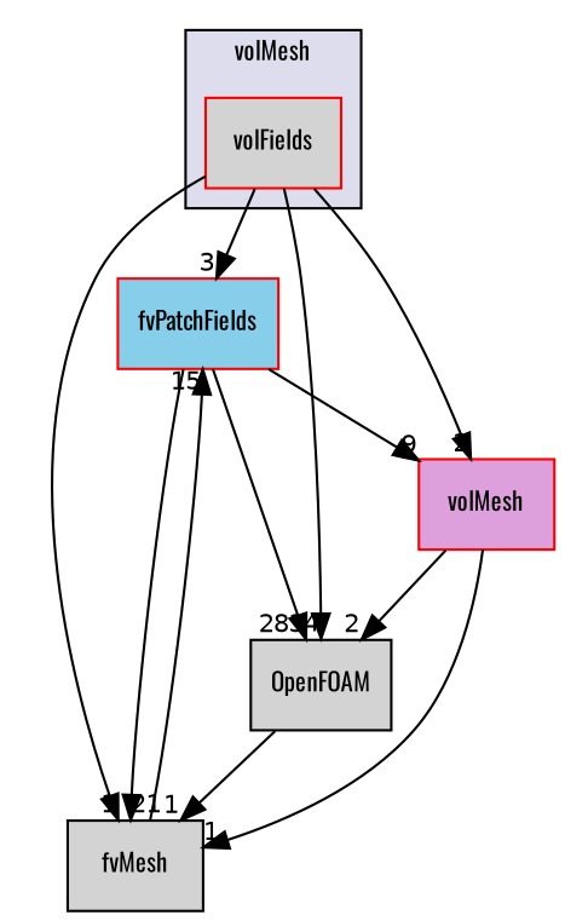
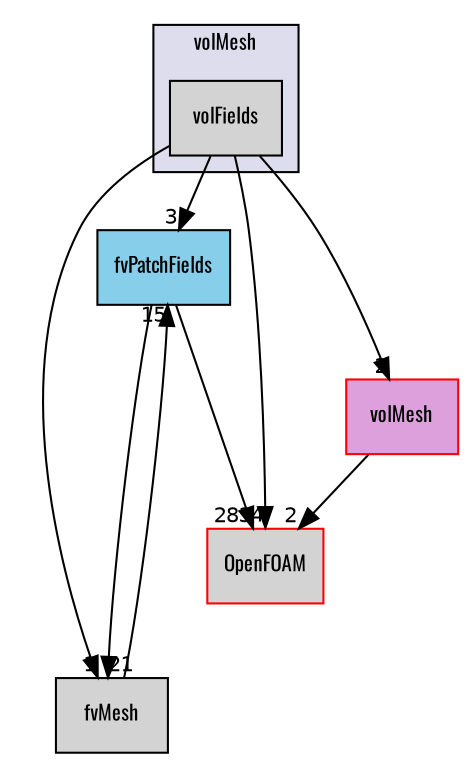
  digraph {
    compound=true
    fontname=Oswald
    node [fillcolor=lightgrey fontname=Oswald fontsize=10 shape=box style=filled color=red]
    edge [fontname=Oswald headlabel=1 labeldistance=1.5 labelfontname=Helvetica labelfontsize=10]
-   n1 [label=volFields pencolor=black]
-   n2 [fillcolor=skyblue label=fvPatchFields]
+   n1 [label=volFields pencolor=black color=""]
+   n2 [color=black fillcolor=skyblue label=fvPatchFields]
    n3 [fillcolor=plum label=volMesh]
    n4 [color=black label=fvMesh]
-   n5 [color=black label=OpenFOAM]
+   n5 [label=OpenFOAM]
    subgraph cluster_1 {
      bgcolor="#ddddee"
      fontsize=10
      label=volMesh
      pencolor=black
      n1
    }
    n1 -> n2 [headlabel=3]
    n1 -> n3 [headlabel=2]
    n1 -> n4
    n1 -> n5 [headlabel=4]
-   n2 -> n3 [headlabel=9]
    n2 -> n4 [headlabel=21]
    n2 -> n5 [headlabel=283]
-   n3 -> n4
    n3 -> n5 [headlabel=2]
    n4 -> n2 [headlabel=15]
-   n5 -> n4
  }
